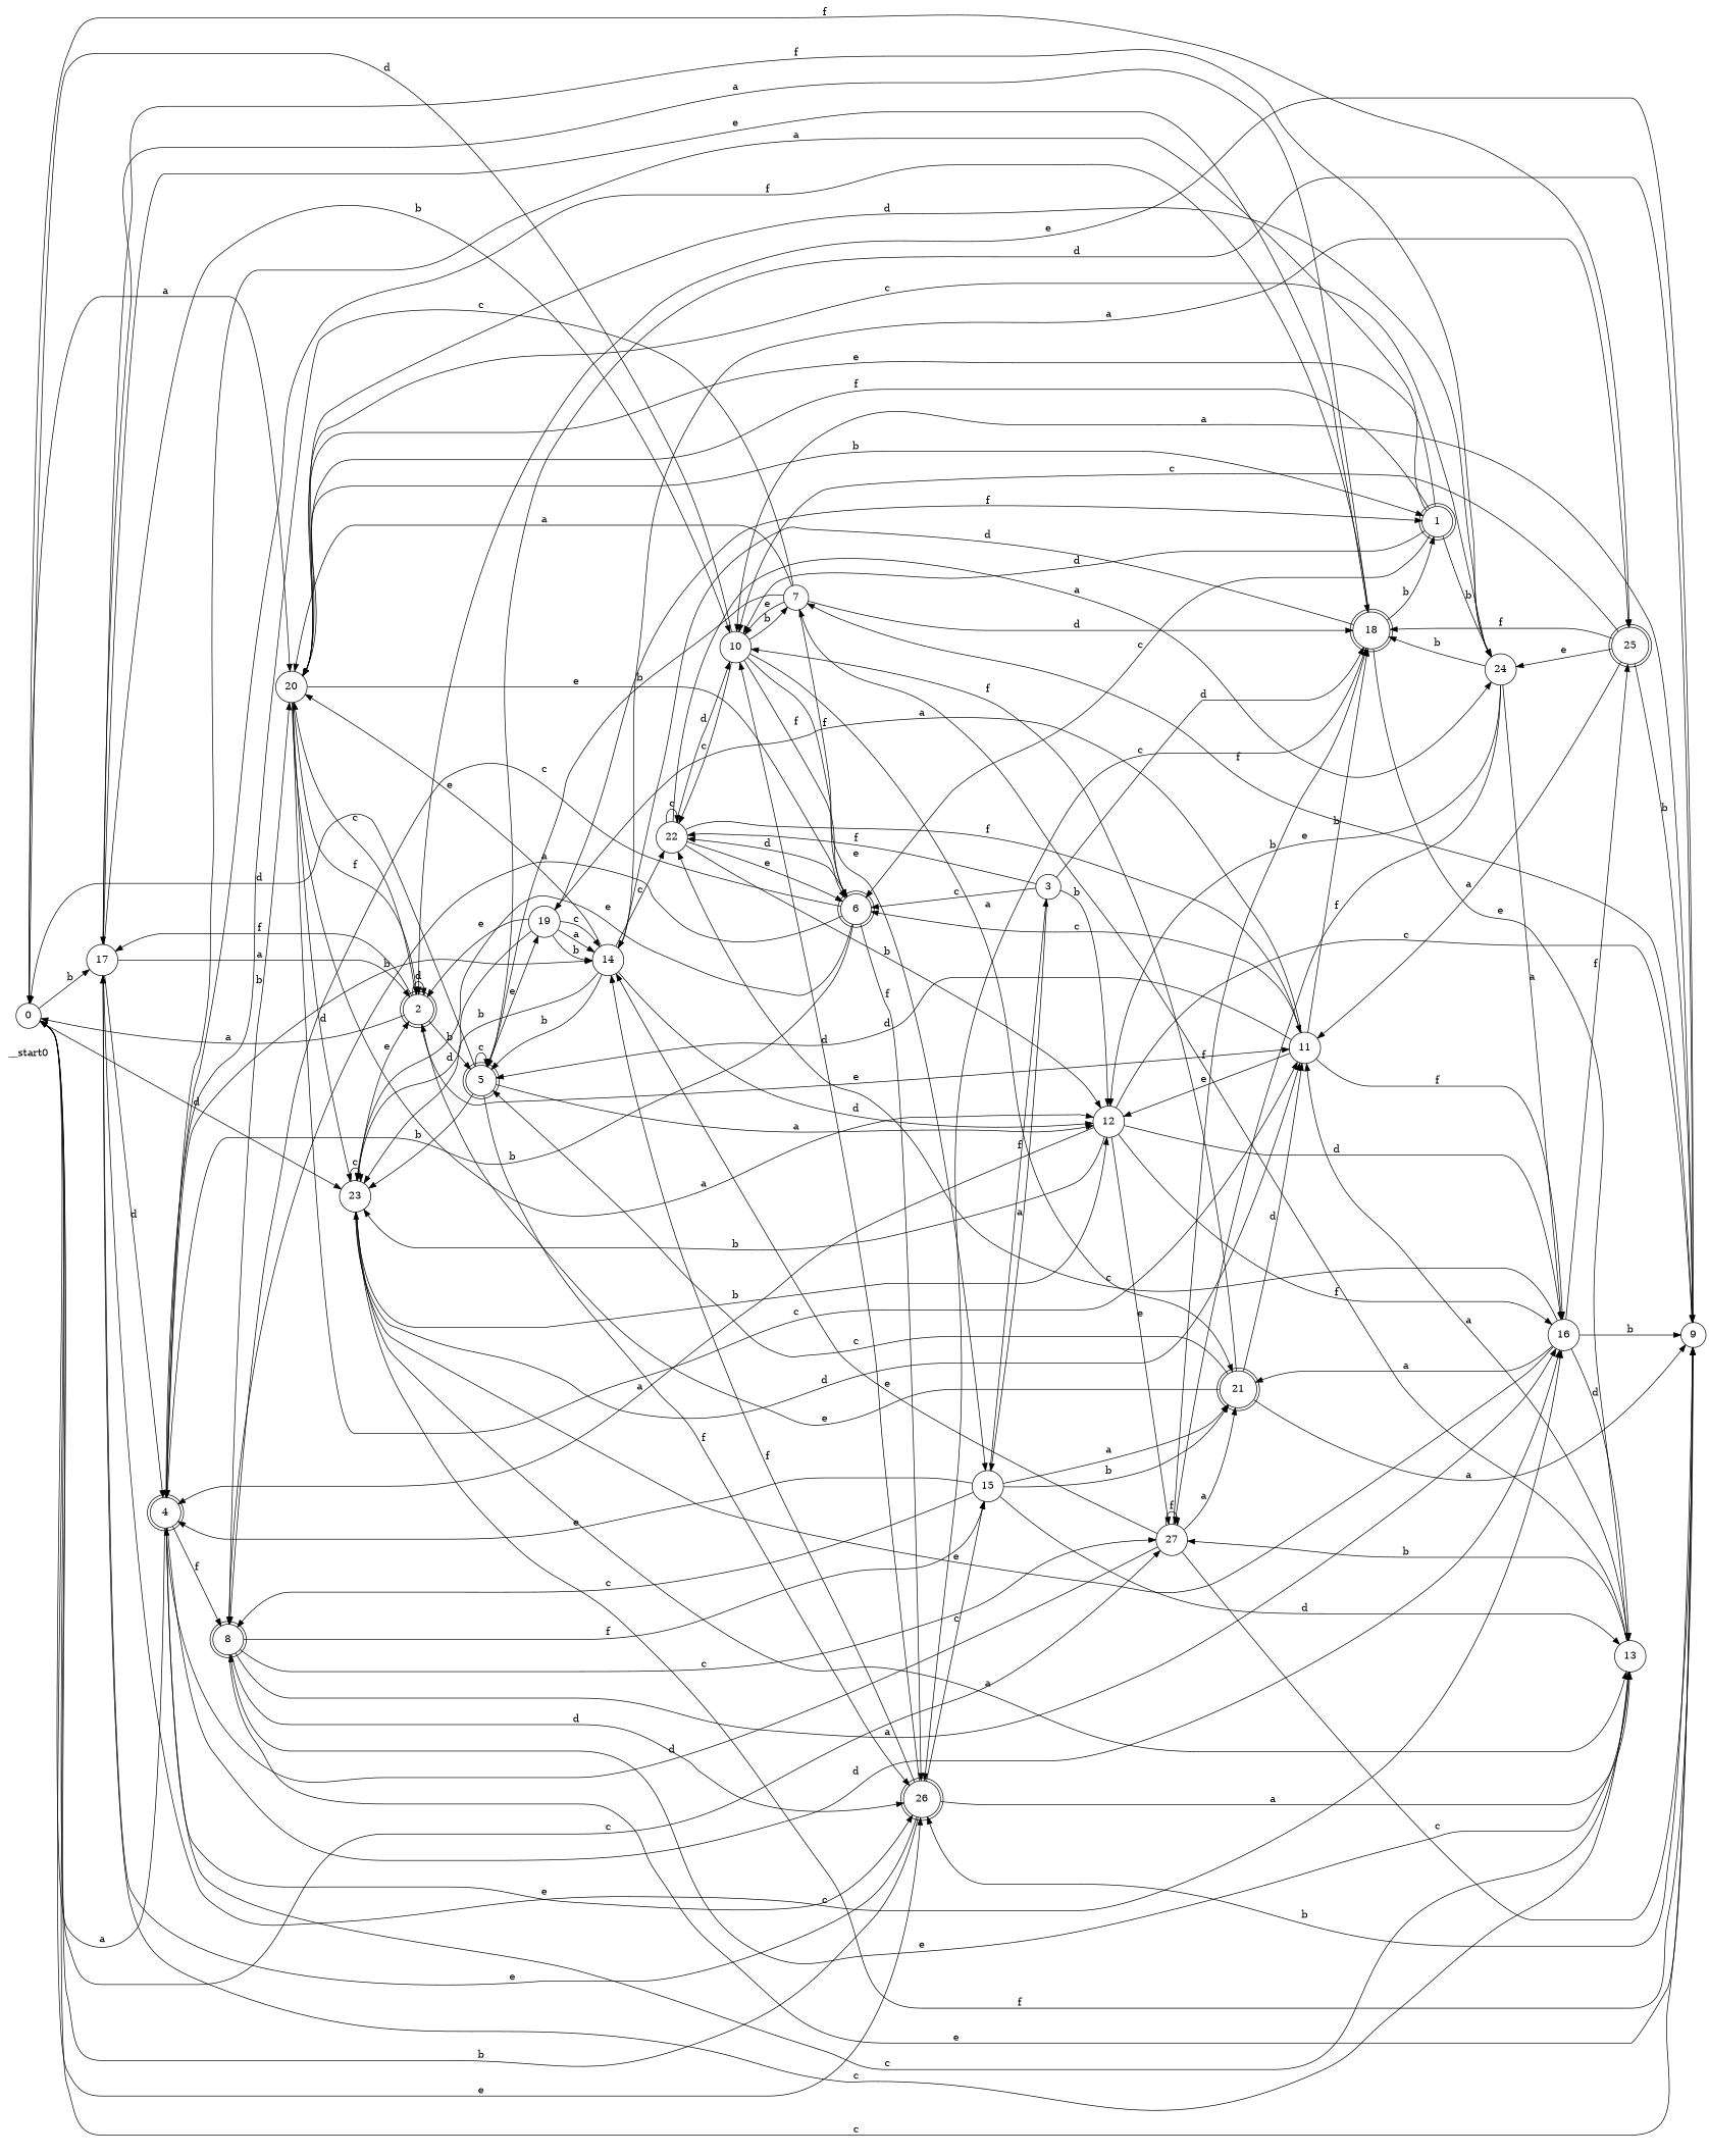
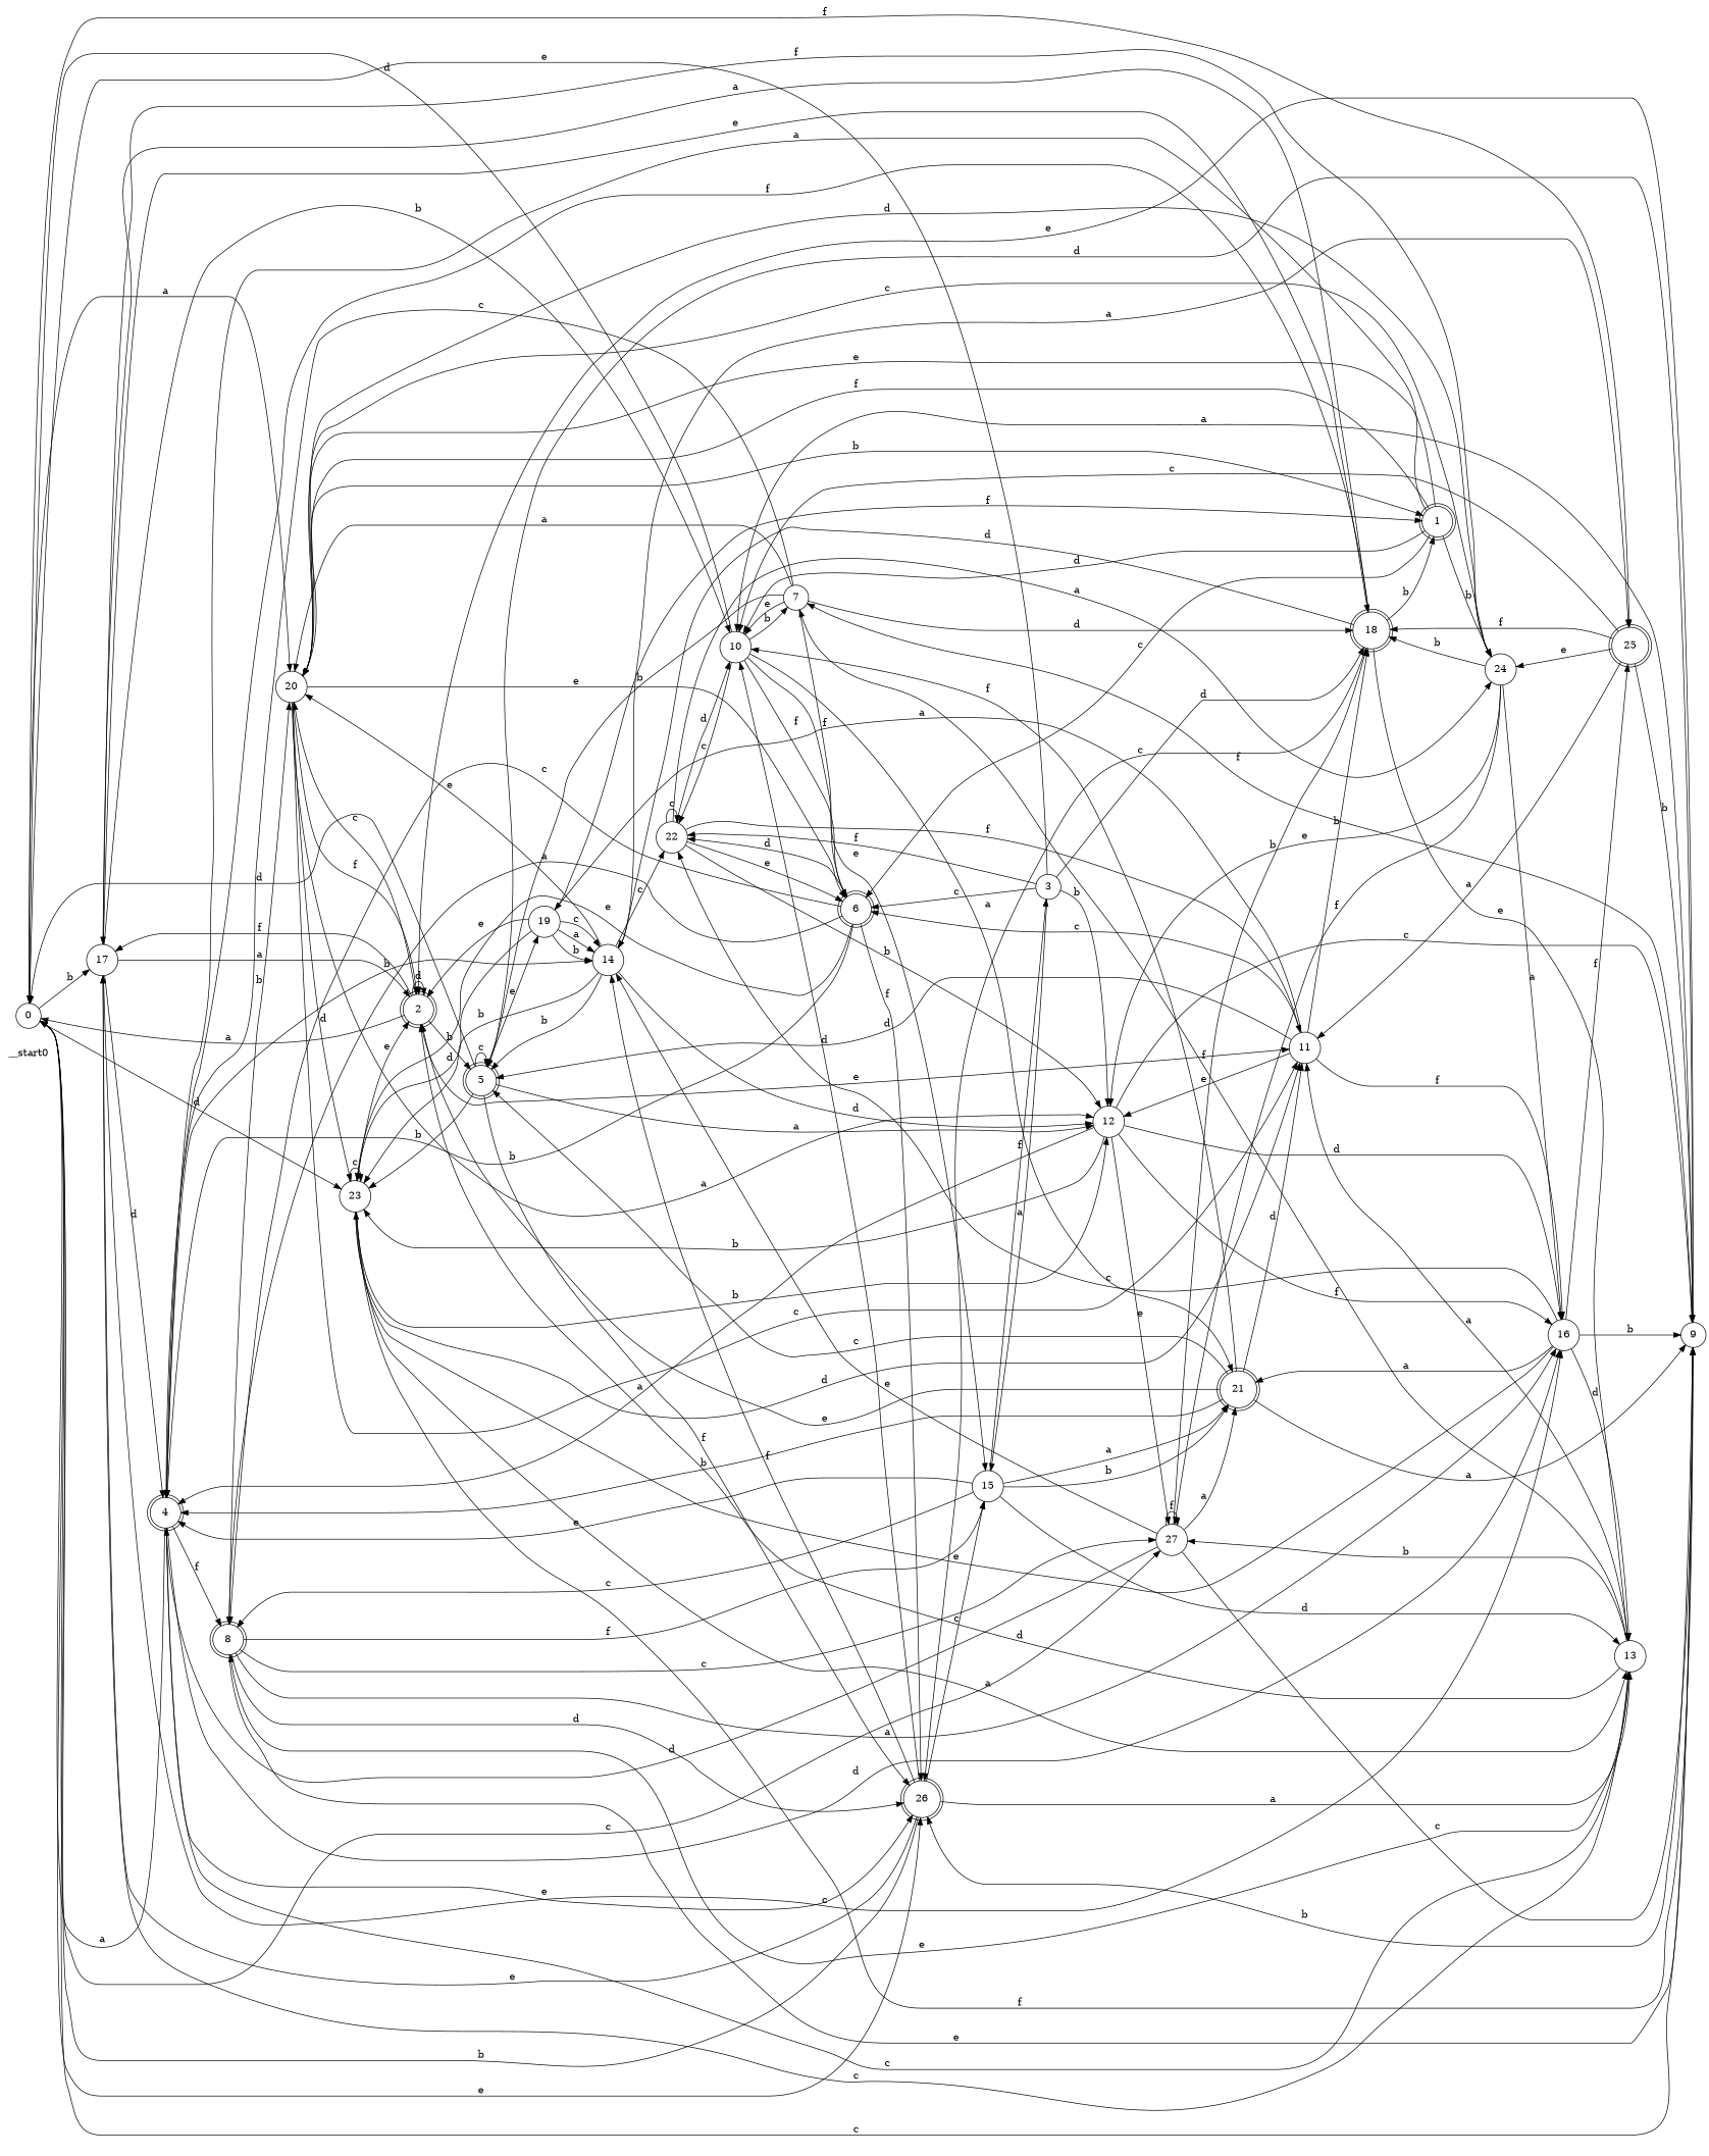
  digraph {
    rankdir=LR
    node [shape=circle color=black fillcolor=white style=filled]
    __start0 [shape=none color="" fillcolor="" style=""]
    n2 [label=0]
    n3 [label=17]
    n4 [label=20]
    n5 [label=23]
    n6 [label=25 shape=doublecircle style="rounded,filled"]
    n7 [label=26 shape=doublecircle style="rounded,filled"]
    n8 [label=27]
    n9 [label=4 shape=doublecircle style="rounded,filled"]
    n10 [label=10]
    n11 [label=24]
    n12 [label=2 shape=doublecircle style="rounded,filled"]
    n13 [label=18 shape=doublecircle style="rounded,filled"]
    n14 [label=16]
    n15 [label=1 shape=doublecircle style="rounded,filled"]
    n16 [label=6 shape=doublecircle style="rounded,filled"]
    n17 [label=11]
    n18 [label=12]
    n19 [label=13]
    n20 [label=9]
    n21 [label=15]
    n22 [label=14]
    n23 [label=21 shape=doublecircle style="rounded,filled"]
    n24 [label=8 shape=doublecircle style="rounded,filled"]
    n25 [label=22]
    n26 [label=7]
    n27 [label=5 shape=doublecircle style="rounded,filled"]
    n28 [label=19]
    n29 [label=3]
    n2 -> n3 [label=b]
    n2 -> n4 [label=a]
    n2 -> n5 [label=d]
    n2 -> n6 [label=f]
    n2 -> n7 [label=e]
    n2 -> n8 [label=c]
    n3 -> n9 [label=d]
    n3 -> n10 [label=b]
    n3 -> n11 [label=f]
    n3 -> n12 [label=a]
    n3 -> n13 [label=e]
    n3 -> n14 [label=c]
    n4 -> n5 [label=d]
    n4 -> n12 [label=f]
    n4 -> n15 [label=b]
    n4 -> n16 [label=e]
    n4 -> n17 [label=c]
    n4 -> n18 [label=a]
    n5 -> n5 [label=c]
    n5 -> n12 [label=e]
    n5 -> n17 [label=d]
    n5 -> n18 [label=b]
    n5 -> n19 [label=a]
    n5 -> n20 [label=f]
    n6 -> n10 [label=c]
    n6 -> n11 [label=e]
    n6 -> n13 [label=f]
    n6 -> n17 [label=a]
    n6 -> n20 [label=b]
    n7 -> n2 [label=b]
    n7 -> n3 [label=e]
    n7 -> n10 [label=d]
    n7 -> n19 [label=a]
    n7 -> n21 [label=c]
    n7 -> n22 [label=f]
    n8 -> n8 [label=f]
    n8 -> n9 [label=d]
    n8 -> n13 [label=b]
    n8 -> n20 [label=c]
    n8 -> n22 [label=e]
    n8 -> n23 [label=a]
    n9 -> n2 [label=a]
    n9 -> n7 [label=e]
    n9 -> n14 [label=d]
    n9 -> n19 [label=c]
    n9 -> n22 [label=b]
    n9 -> n24 [label=f]
    n10 -> n2 [label=d]
    n10 -> n16 [label=f]
    n10 -> n21 [label=e]
    n10 -> n23 [label=a]
    n10 -> n25 [label=c]
    n10 -> n26 [label=b]
    n11 -> n4 [label=c]
    n11 -> n4 [label=d]
    n11 -> n8 [label=f]
    n11 -> n13 [label=b]
    n11 -> n14 [label=a]
    n11 -> n18 [label=e]
    n12 -> n2 [label=a]
    n12 -> n3 [label=f]
    n12 -> n4 [label=c]
    n12 -> n12 [label=d]
    n12 -> n17 [label=e]
    n12 -> n27 [label=b]
    n13 -> n3 [label=a]
    n13 -> n7 [label=c]
    n13 -> n9 [label=f]
    n13 -> n15 [label=b]
    n13 -> n19 [label=e]
    n13 -> n22 [label=d]
    n14 -> n5 [label=e]
    n14 -> n6 [label=f]
    n14 -> n19 [label=d]
    n14 -> n20 [label=b]
    n14 -> n23 [label=a]
    n14 -> n25 [label=c]
    n15 -> n4 [label=e]
    n15 -> n4 [label=f]
    n15 -> n9 [label=a]
    n15 -> n10 [label=d]
    n15 -> n11 [label=b]
    n15 -> n16 [label=c]
    n16 -> n5 [label=e]
    n16 -> n7 [label=f]
    n16 -> n9 [label=b]
    n16 -> n24 [label=a]
    n16 -> n24 [label=c]
    n16 -> n25 [label=d]
    n17 -> n13 [label=b]
    n17 -> n14 [label=f]
    n17 -> n16 [label=c]
    n17 -> n18 [label=e]
    n17 -> n27 [label=d]
    n17 -> n28 [label=a]
    n18 -> n5 [label=b]
    n18 -> n8 [label=e]
    n18 -> n9 [label=a]
    n18 -> n14 [label=d]
    n18 -> n14 [label=f]
    n18 -> n20 [label=c]
    n19 -> n3 [label=c]
    n19 -> n8 [label=b]
+   n19 -> n12 [label=d]
    n19 -> n17 [label=a]
    n19 -> n24 [label=e]
    n19 -> n26 [label=f]
    n20 -> n2 [label=c]
    n20 -> n7 [label=b]
    n20 -> n10 [label=a]
    n20 -> n12 [label=e]
    n20 -> n26 [label=f]
    n20 -> n27 [label=d]
    n21 -> n9 [label=e]
    n21 -> n19 [label=d]
    n21 -> n23 [label=a]
    n21 -> n23 [label=b]
    n21 -> n24 [label=c]
    n21 -> n29 [label=f]
    n22 -> n4 [label=e]
    n22 -> n5 [label=b]
    n22 -> n6 [label=a]
    n22 -> n18 [label=d]
    n22 -> n25 [label=c]
    n22 -> n27 [label=b]
+   n23 -> n9 [label=b]
    n23 -> n10 [label=f]
    n23 -> n12 [label=e]
    n23 -> n17 [label=d]
    n23 -> n20 [label=a]
    n23 -> n27 [label=c]
    n24 -> n4 [label=b]
    n24 -> n7 [label=d]
    n24 -> n8 [label=c]
    n24 -> n14 [label=a]
    n24 -> n20 [label=e]
    n24 -> n21 [label=f]
    n25 -> n10 [label=d]
    n25 -> n11 [label=a]
    n25 -> n16 [label=e]
    n25 -> n17 [label=f]
    n25 -> n18 [label=b]
    n25 -> n25 [label=c]
    n26 -> n4 [label=a]
    n26 -> n9 [label=c]
    n26 -> n10 [label=e]
    n26 -> n13 [label=d]
    n26 -> n16 [label=f]
    n26 -> n27 [label=b]
    n27 -> n2 [label=d]
    n27 -> n5 [label=b]
    n27 -> n7 [label=f]
    n27 -> n18 [label=a]
    n27 -> n27 [label=c]
    n27 -> n28 [label=e]
    n28 -> n5 [label=d]
    n28 -> n12 [label=e]
    n28 -> n15 [label=f]
    n28 -> n22 [label=a]
    n28 -> n22 [label=b]
    n28 -> n22 [label=c]
+   n29 -> n2 [label=e]
    n29 -> n13 [label=d]
    n29 -> n16 [label=c]
    n29 -> n18 [label=b]
    n29 -> n21 [label=a]
    n29 -> n25 [label=f]
  }
